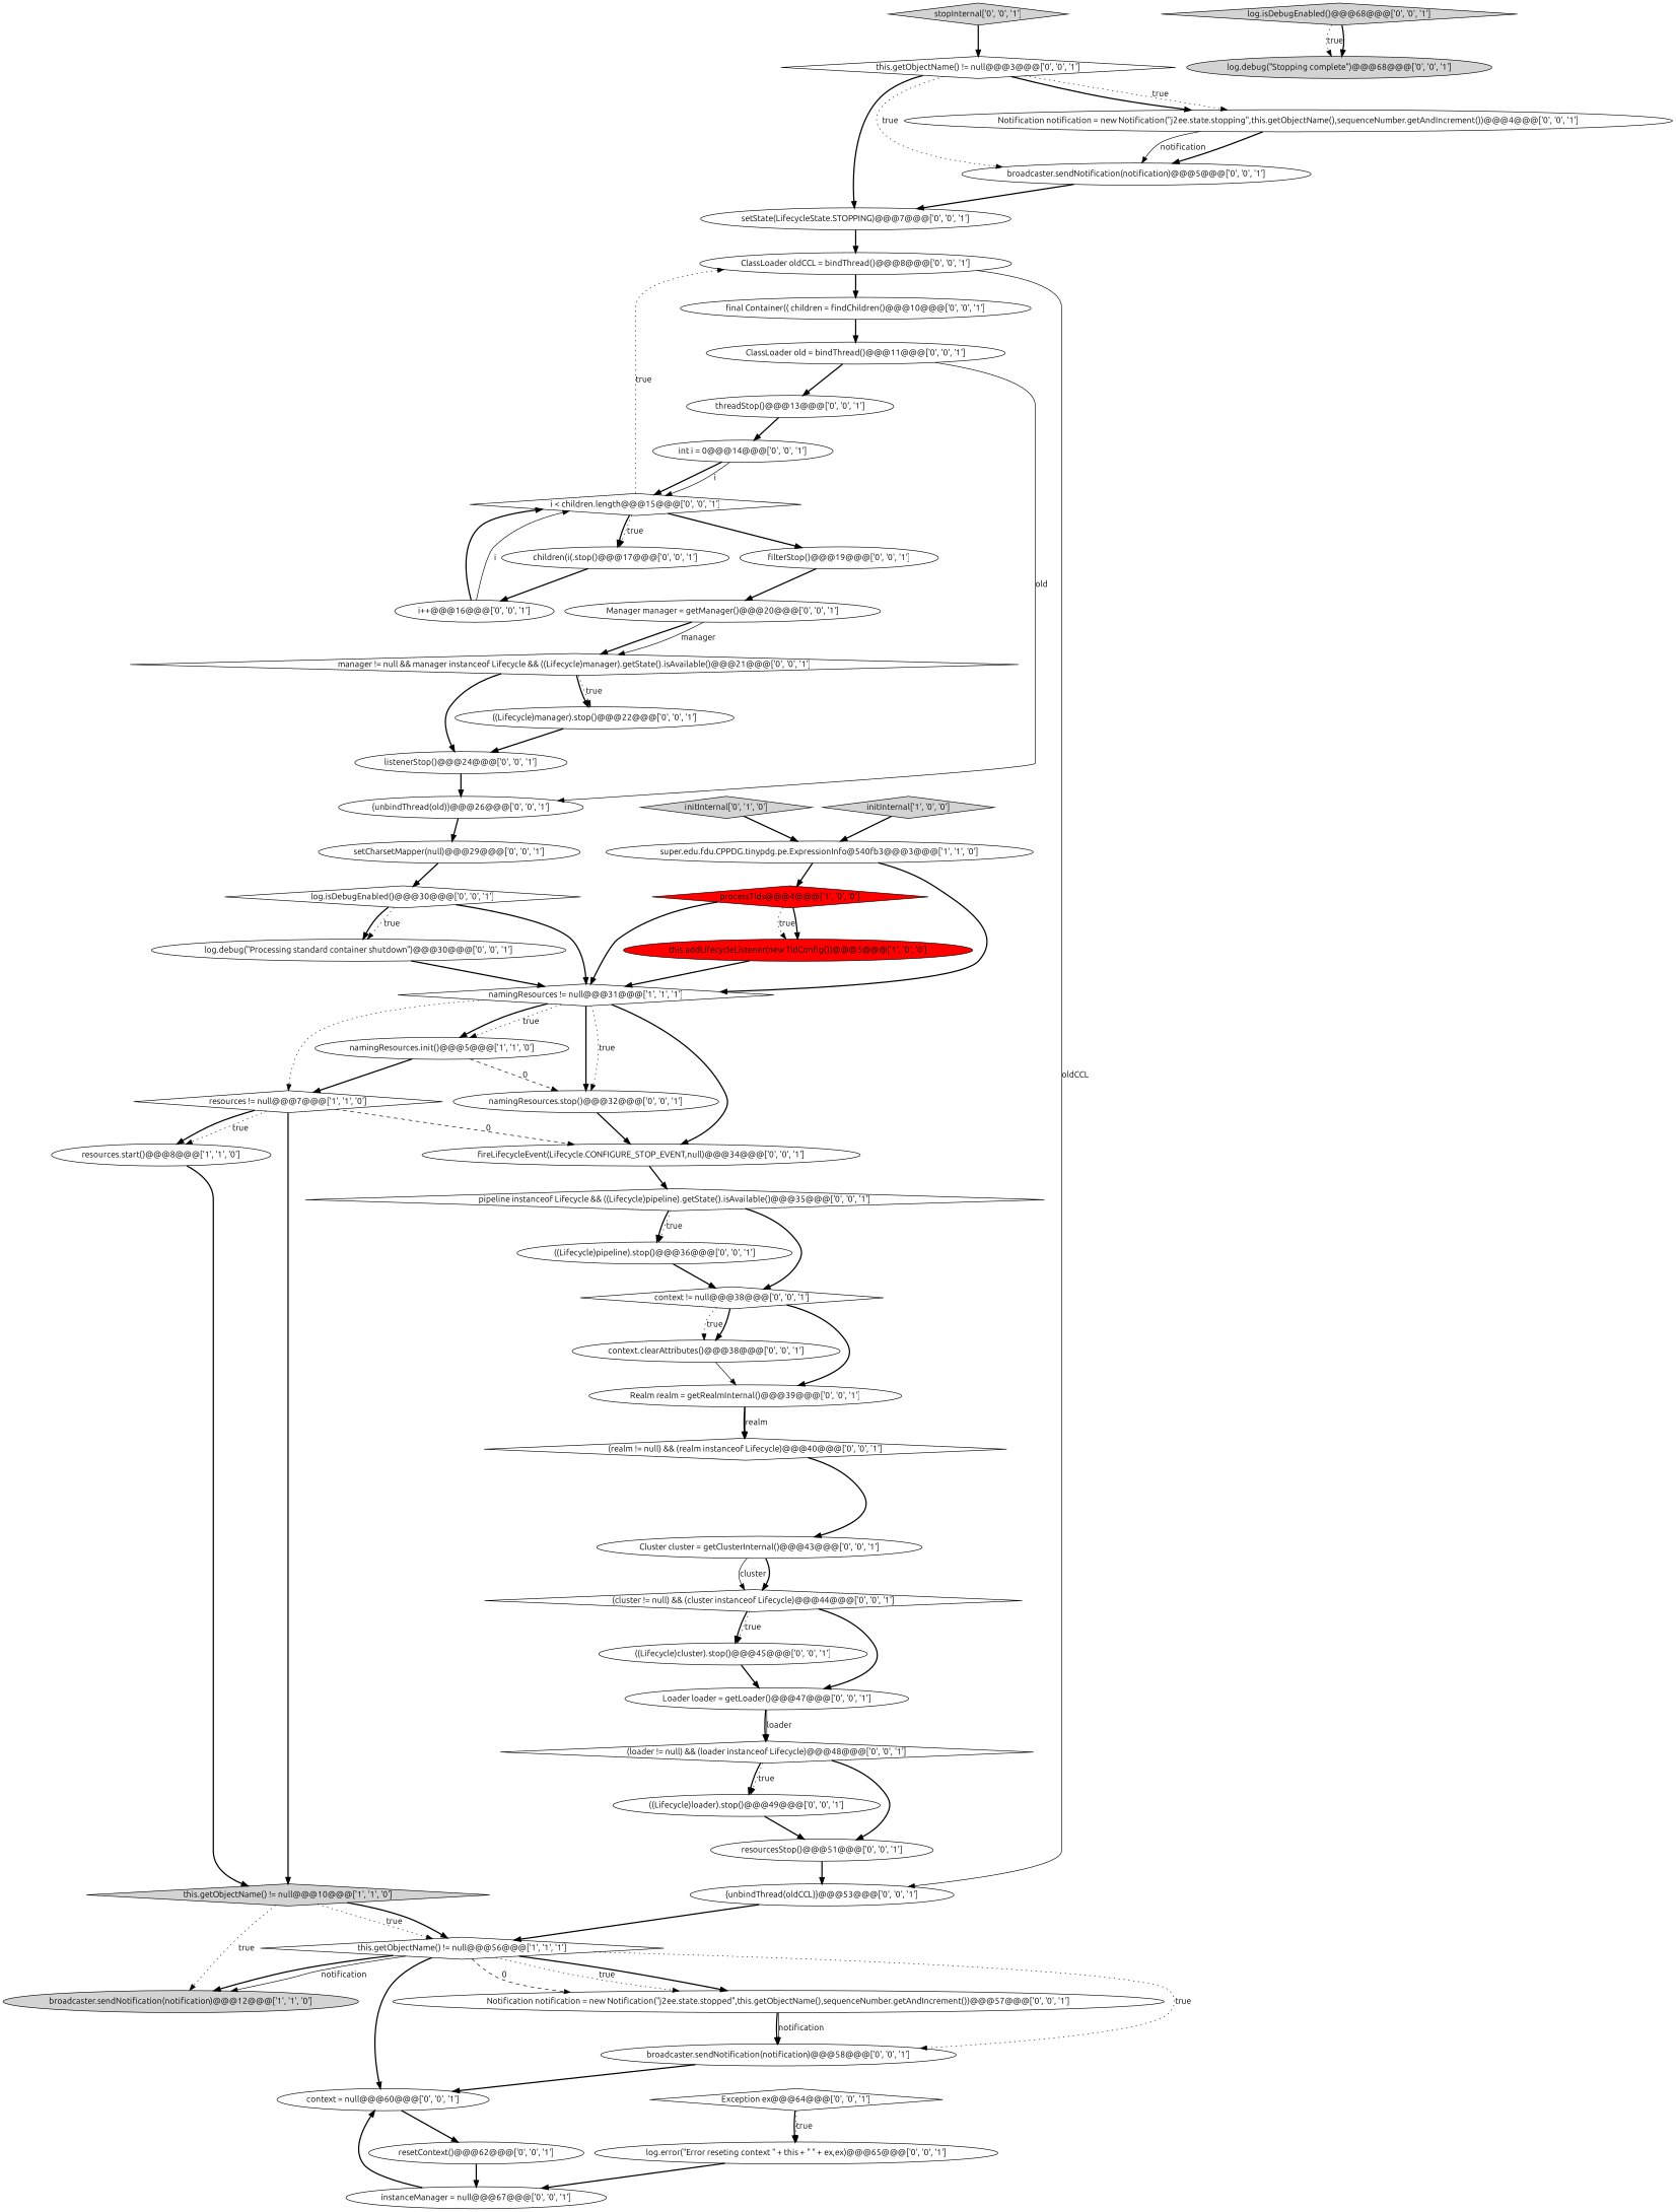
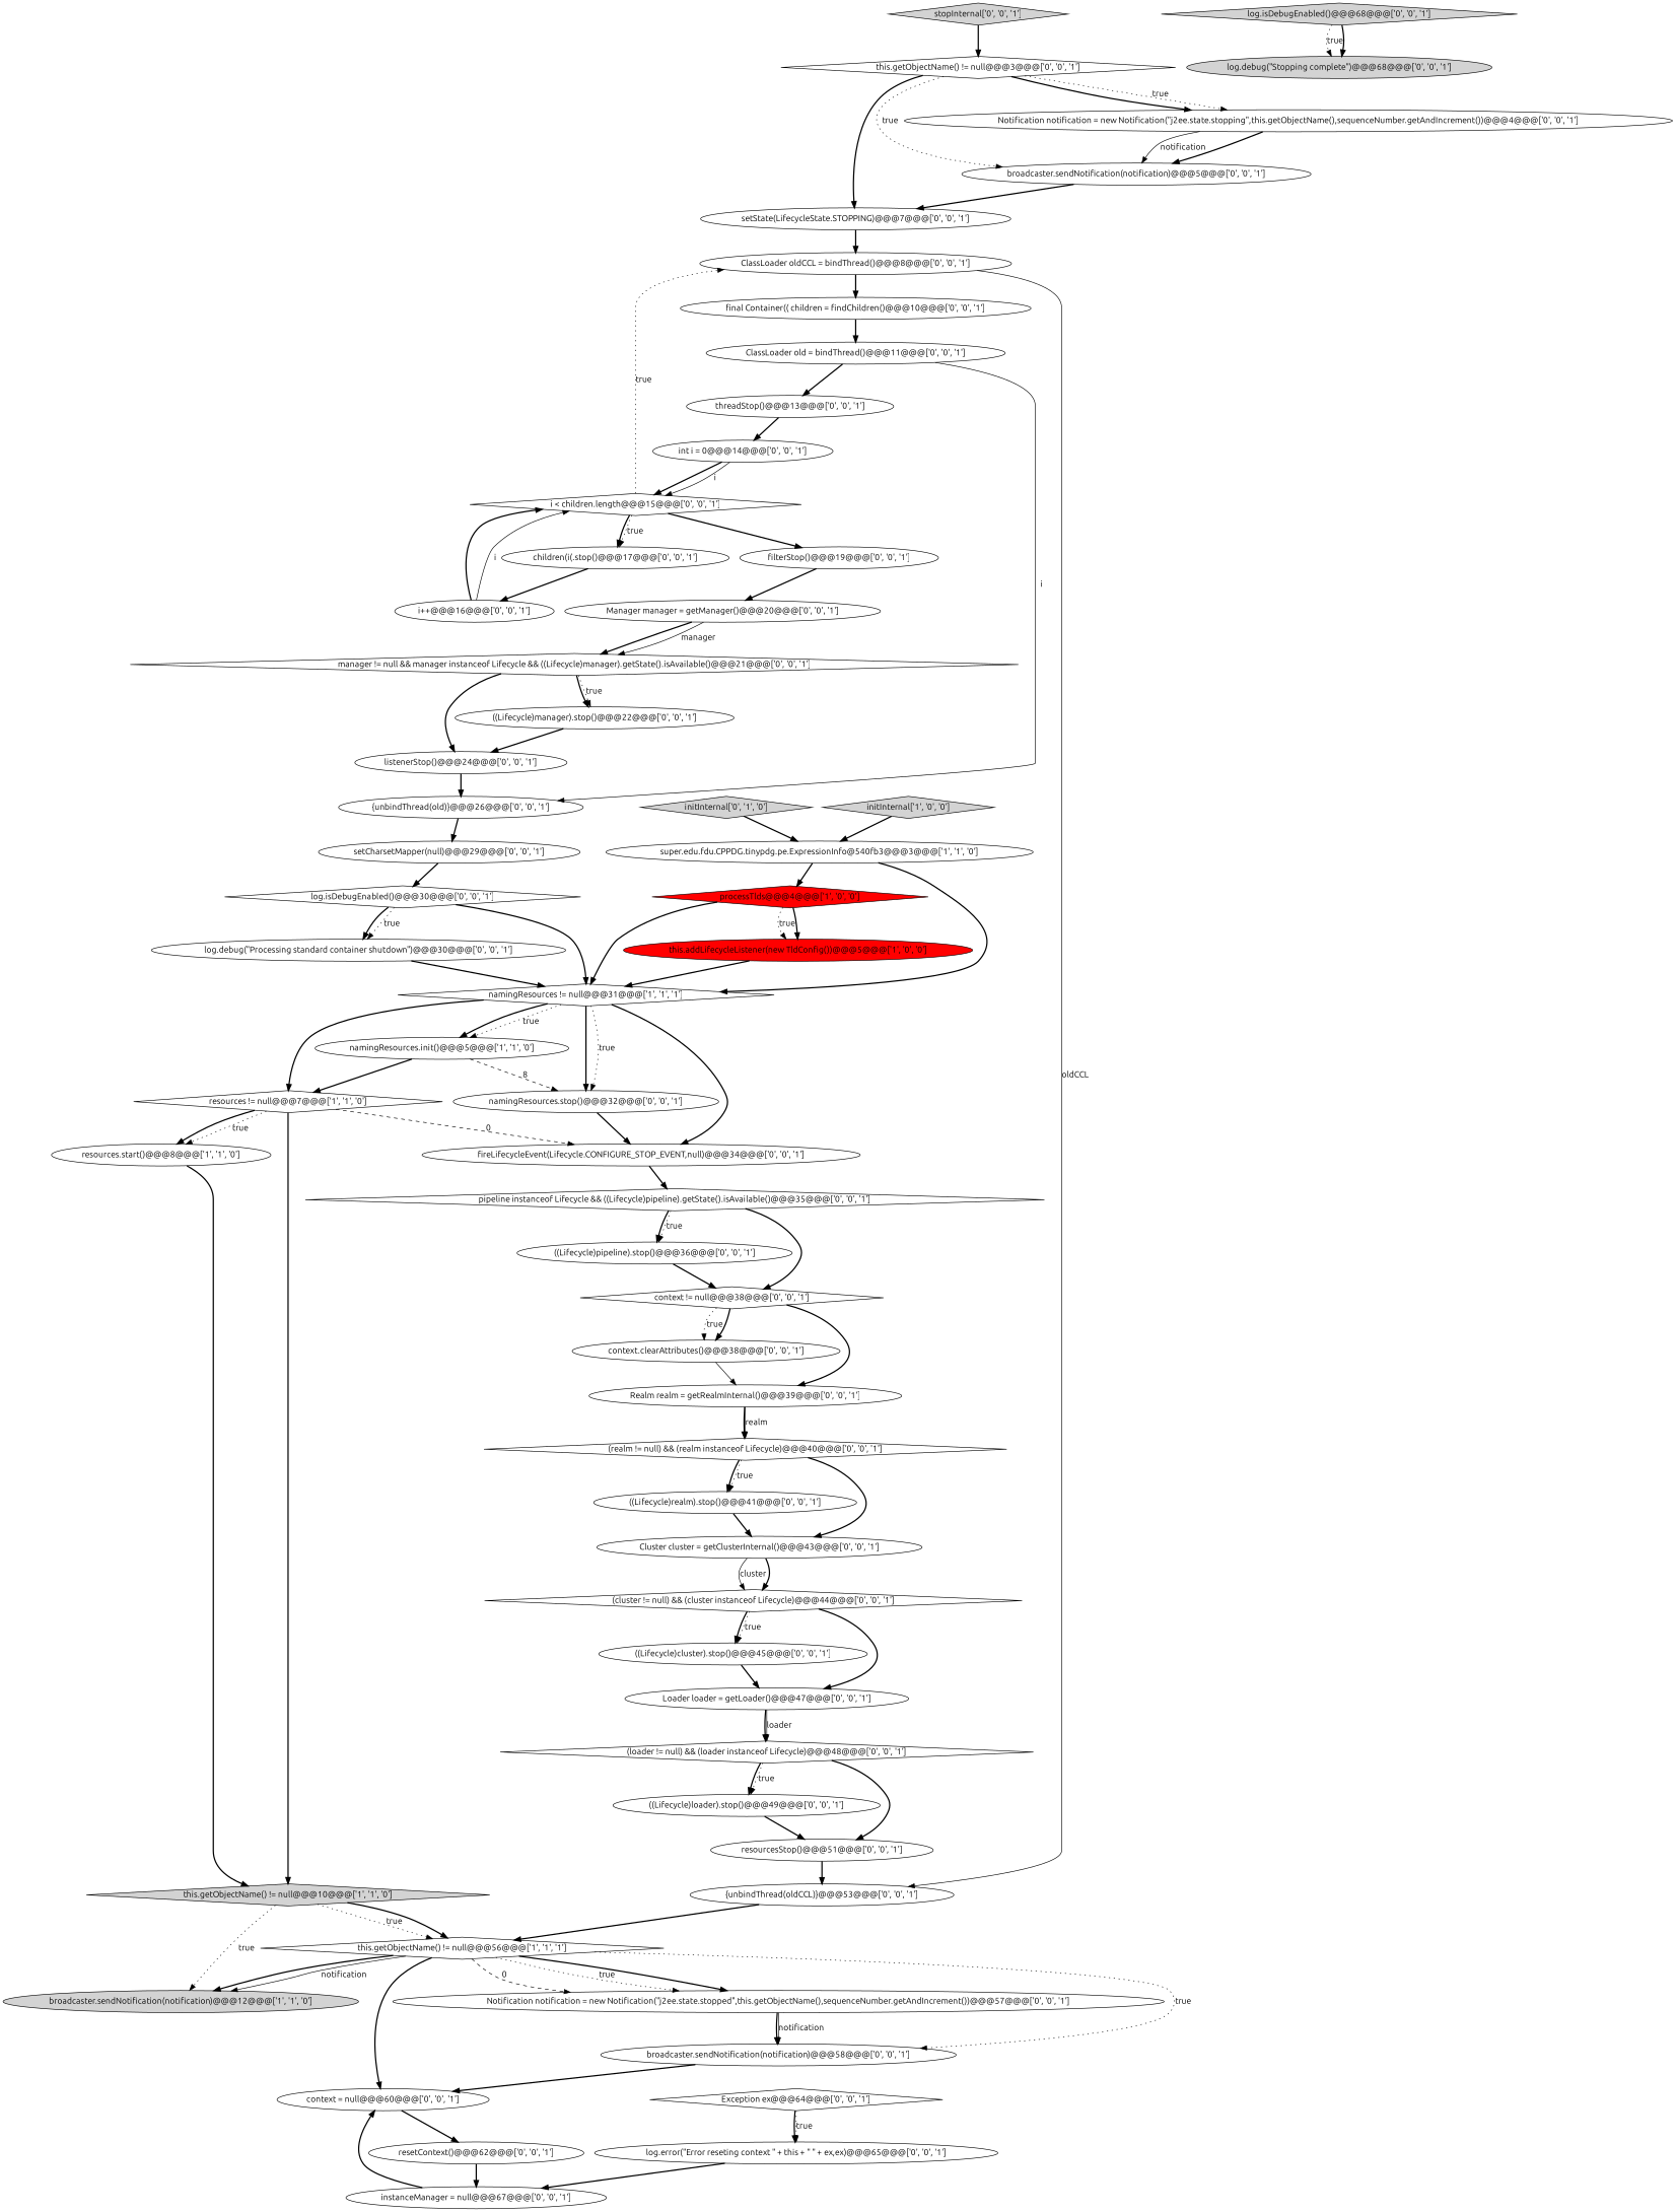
  digraph {
    fontname=Ubuntu
    node [fillcolor=white fontname=Ubuntu shape=ellipse style=filled]
    edge [fontname=Ubuntu style=bold]
    n1 [label="resources != null@@@7@@@['1', '1', '0']" shape=diamond]
    n2 [label="resources.start()@@@8@@@['1', '1', '0']"]
    n3 [fillcolor=lightgray label="this.getObjectName() != null@@@10@@@['1', '1', '0']" shape=diamond]
    n4 [label="fireLifecycleEvent(Lifecycle.CONFIGURE_STOP_EVENT,null)@@@34@@@['0', '0', '1']"]
    n5 [label="this.getObjectName() != null@@@56@@@['1', '1', '1']" shape=diamond]
    n6 [fillcolor=lightgray label="broadcaster.sendNotification(notification)@@@12@@@['1', '1', '0']"]
    n7 [label="pipeline instanceof Lifecycle && ((Lifecycle)pipeline).getState().isAvailable()@@@35@@@['0', '0', '1']" shape=diamond]
    n8 [label="instanceManager = null@@@67@@@['0', '0', '1']"]
    n9 [label="context = null@@@60@@@['0', '0', '1']"]
    n10 [fillcolor=lightgray label="log.isDebugEnabled()@@@68@@@['0', '0', '1']" shape=diamond]
    n11 [fillcolor=lightgray label="log.debug(\"Stopping complete\")@@@68@@@['0', '0', '1']"]
    n12 [label="log.error(\"Error reseting context \" + this + \" \" + ex,ex)@@@65@@@['0', '0', '1']"]
    n13 [label="((Lifecycle)manager).stop()@@@22@@@['0', '0', '1']"]
    n14 [label="listenerStop()@@@24@@@['0', '0', '1']"]
    n15 [label="{unbindThread(old)}@@@26@@@['0', '0', '1']"]
    n16 [label="((Lifecycle)pipeline).stop()@@@36@@@['0', '0', '1']"]
    n17 [label="context != null@@@38@@@['0', '0', '1']" shape=diamond]
    n18 [label="context.clearAttributes()@@@38@@@['0', '0', '1']"]
    n19 [label="Realm realm = getRealmInternal()@@@39@@@['0', '0', '1']"]
+   n20 [label="((Lifecycle)realm).stop()@@@41@@@['0', '0', '1']"]
    n21 [label="Cluster cluster = getClusterInternal()@@@43@@@['0', '0', '1']"]
    n22 [label="(cluster != null) && (cluster instanceof Lifecycle)@@@44@@@['0', '0', '1']" shape=diamond]
    n23 [label="resetContext()@@@62@@@['0', '0', '1']"]
    n24 [label="broadcaster.sendNotification(notification)@@@58@@@['0', '0', '1']"]
    n25 [label="Notification notification = new Notification(\"j2ee.state.stopped\",this.getObjectName(),sequenceNumber.getAndIncrement())@@@57@@@['0', '0', '1']"]
    n26 [label="setCharsetMapper(null)@@@29@@@['0', '0', '1']"]
    n27 [fillcolor=lightgray label="initInternal['0', '1', '0']" shape=diamond]
    n28 [label="super.edu.fdu.CPPDG.tinypdg.pe.ExpressionInfo@540fb3@@@3@@@['1', '1', '0']"]
    n29 [label="namingResources != null@@@31@@@['1', '1', '1']" shape=diamond]
    n30 [fillcolor=red label="processTlds@@@4@@@['1', '0', '0']" shape=diamond]
    n31 [label="namingResources.stop()@@@32@@@['0', '0', '1']"]
    n32 [label="namingResources.init()@@@5@@@['1', '1', '0']"]
    n33 [fillcolor=red label="this.addLifecycleListener(new TldConfig())@@@5@@@['1', '0', '0']"]
    n34 [label="log.isDebugEnabled()@@@30@@@['0', '0', '1']" shape=diamond]
    n35 [label="log.debug(\"Processing standard container shutdown\")@@@30@@@['0', '0', '1']"]
    n36 [label="((Lifecycle)cluster).stop()@@@45@@@['0', '0', '1']"]
    n37 [label="Loader loader = getLoader()@@@47@@@['0', '0', '1']"]
    n38 [label="(loader != null) && (loader instanceof Lifecycle)@@@48@@@['0', '0', '1']" shape=diamond]
    n39 [label="Exception ex@@@64@@@['0', '0', '1']" shape=diamond]
    n40 [label="manager != null && manager instanceof Lifecycle && ((Lifecycle)manager).getState().isAvailable()@@@21@@@['0', '0', '1']" shape=diamond]
    n41 [label="setState(LifecycleState.STOPPING)@@@7@@@['0', '0', '1']"]
    n42 [label="ClassLoader oldCCL = bindThread()@@@8@@@['0', '0', '1']"]
    n43 [label="{unbindThread(oldCCL)}@@@53@@@['0', '0', '1']"]
    n44 [label="final Container(( children = findChildren()@@@10@@@['0', '0', '1']"]
    n45 [fillcolor=lightgray label="stopInternal['0', '0', '1']" shape=diamond]
    n46 [label="this.getObjectName() != null@@@3@@@['0', '0', '1']" shape=diamond]
    n47 [label="broadcaster.sendNotification(notification)@@@5@@@['0', '0', '1']"]
    n48 [label="Notification notification = new Notification(\"j2ee.state.stopping\",this.getObjectName(),sequenceNumber.getAndIncrement())@@@4@@@['0', '0', '1']"]
    n49 [label="(realm != null) && (realm instanceof Lifecycle)@@@40@@@['0', '0', '1']" shape=diamond]
    n50 [label="threadStop()@@@13@@@['0', '0', '1']"]
    n51 [label="int i = 0@@@14@@@['0', '0', '1']"]
    n52 [label="i < children.length@@@15@@@['0', '0', '1']" shape=diamond]
    n53 [label="Manager manager = getManager()@@@20@@@['0', '0', '1']"]
    n54 [label="i++@@@16@@@['0', '0', '1']"]
    n55 [label="children(i(.stop()@@@17@@@['0', '0', '1']"]
    n56 [label="filterStop()@@@19@@@['0', '0', '1']"]
    n57 [label="ClassLoader old = bindThread()@@@11@@@['0', '0', '1']"]
    n58 [label="((Lifecycle)loader).stop()@@@49@@@['0', '0', '1']"]
    n59 [label="resourcesStop()@@@51@@@['0', '0', '1']"]
    n60 [fillcolor=lightgray label="initInternal['1', '0', '0']" shape=diamond]
    n1 -> n2 [label=true style=dotted]
    n1 -> n2
    n1 -> n3
    n1 -> n4 [label=0 style=dashed]
    n2 -> n3
    n3 -> n5 [label=true style=dotted]
    n3 -> n5
    n3 -> n6 [label=true style=dotted]
    n4 -> n7
    n5 -> n6
    n5 -> n6 [label=notification style=solid]
    n5 -> n9
    n5 -> n24 [label=true style=dotted]
    n5 -> n25 [label=0 style=dashed]
    n5 -> n25 [label=true style=dotted]
    n5 -> n25
    n7 -> n16
    n7 -> n16 [label=true style=dotted]
    n7 -> n17
    n8 -> n9
    n9 -> n23
    n10 -> n11 [label=true style=dotted]
    n10 -> n11
    n12 -> n8
    n13 -> n14
    n14 -> n15
    n15 -> n26
    n16 -> n17
    n17 -> n18 [label=true style=dotted]
    n17 -> n18
    n17 -> n19
    n18 -> n19 [style=solid]
    n19 -> n49 [label=realm style=solid]
    n19 -> n49
+   n20 -> n21
    n21 -> n22
    n21 -> n22 [label=cluster style=solid]
    n22 -> n36
    n22 -> n36 [label=true style=dotted]
    n22 -> n37
    n23 -> n8
    n24 -> n9
    n25 -> n24 [label=notification style=solid]
    n25 -> n24
    n26 -> n34
    n27 -> n28
    n28 -> n29
    n28 -> n30
-   n29 -> n1 [style=dotted]
+   n29 -> n1
    n29 -> n4
    n29 -> n31
    n29 -> n31 [label=true style=dotted]
    n29 -> n32 [label=true style=dotted]
    n29 -> n32
    n30 -> n29
    n30 -> n33 [label=true style=dotted]
    n30 -> n33
    n31 -> n4
    n32 -> n1
-   n32 -> n31 [label=0 style=dashed]
+   n32 -> n31 [label=8 style=dashed]
    n33 -> n29
    n34 -> n29
    n34 -> n35
    n34 -> n35 [label=true style=dotted]
    n35 -> n29
    n36 -> n37
    n37 -> n38 [label=loader style=solid]
    n37 -> n38
    n38 -> n58
    n38 -> n58 [label=true style=dotted]
    n38 -> n59
    n39 -> n12
    n39 -> n12 [label=true style=dotted]
    n40 -> n13
    n40 -> n13 [label=true style=dotted]
    n40 -> n14
    n41 -> n42
    n42 -> n43 [label=oldCCL style=solid]
    n42 -> n44
    n43 -> n5
    n44 -> n57
    n45 -> n46
    n46 -> n41
    n46 -> n47 [label=true style=dotted]
    n46 -> n48 [label=true style=dotted]
    n46 -> n48
    n47 -> n41
    n48 -> n47
    n48 -> n47 [label=notification style=solid]
+   n49 -> n20 [label=true style=dotted]
+   n49 -> n20
    n49 -> n21
    n50 -> n51
    n51 -> n52
    n51 -> n52 [label=i style=solid]
    n52 -> n42 [label=true style=dotted]
    n52 -> n55
    n52 -> n55 [label=true style=dotted]
    n52 -> n56
    n53 -> n40 [label=manager style=solid]
    n53 -> n40
    n54 -> n52
    n54 -> n52 [label=i style=solid]
    n55 -> n54
    n56 -> n53
-   n57 -> n15 [label=old style=solid]
+   n57 -> n15 [label=i style=solid]
    n57 -> n50
    n58 -> n59
    n59 -> n43
    n60 -> n28
  }
